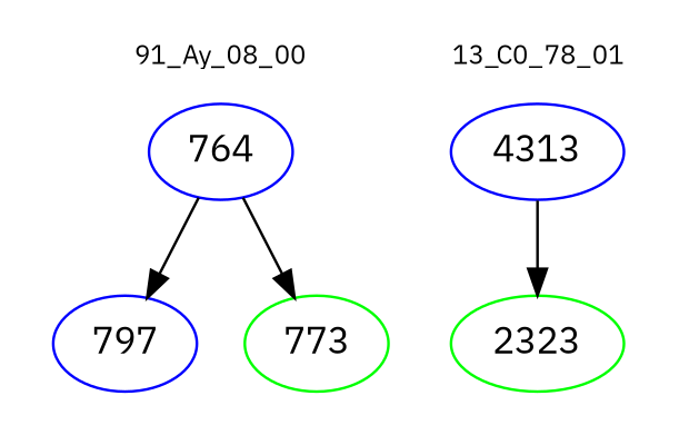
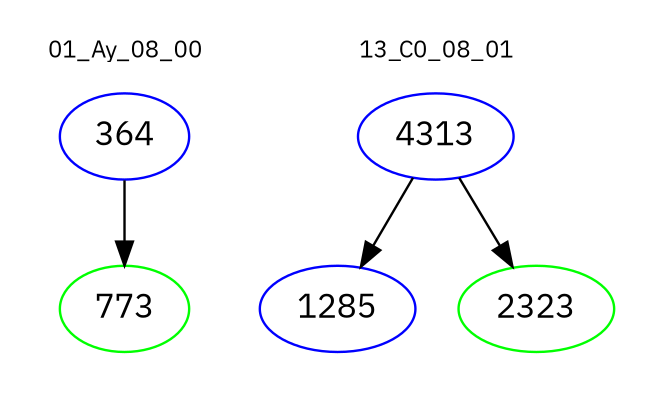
  digraph {
    fontname="IBM Plex Sans"
    node [color=blue fontname="IBM Plex Sans"]
    edge [color=black fontname="IBM Plex Sans"]
-   n1 [label=764]
-   n2 [label=797]
+   n1 [label=364]
    n3 [color=green label=773]
    n4 [label=4313]
+   n5 [label=1285]
    n6 [color=green label=2323]
    subgraph cluster_1 {
      color=white
      fontsize=10
-     label="91_Ay_08_00"
+     label="01_Ay_08_00"
      n1
-     n2
      n3
    }
    subgraph cluster_2 {
      color=white
      fontsize=10
-     label="13_C0_78_01"
+     label="13_C0_08_01"
      n4
+     n5
      n6
    }
-   n1 -> n2
    n1 -> n3
+   n4 -> n5
    n4 -> n6
  }
